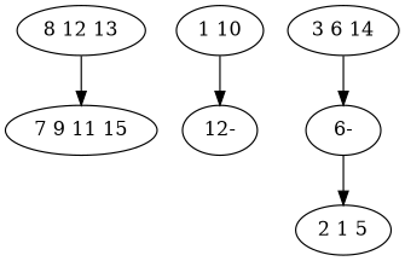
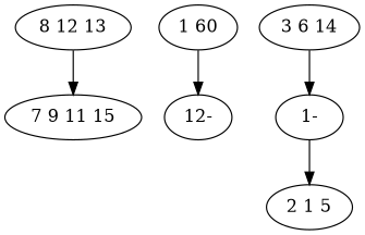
  digraph {
    n1 [label="8 12 13"]
    n2 [label="7 9 11 15"]
-   n3 [label="1 10"]
+   n3 [label="1 60"]
    n4 [label="12-"]
    n5 [label="3 6 14"]
-   n6 [label="6-"]
+   n6 [label="1-"]
    n7 [label="2 1 5"]
    n1 -> n2
    n3 -> n4
    n5 -> n6
    n6 -> n7
  }
